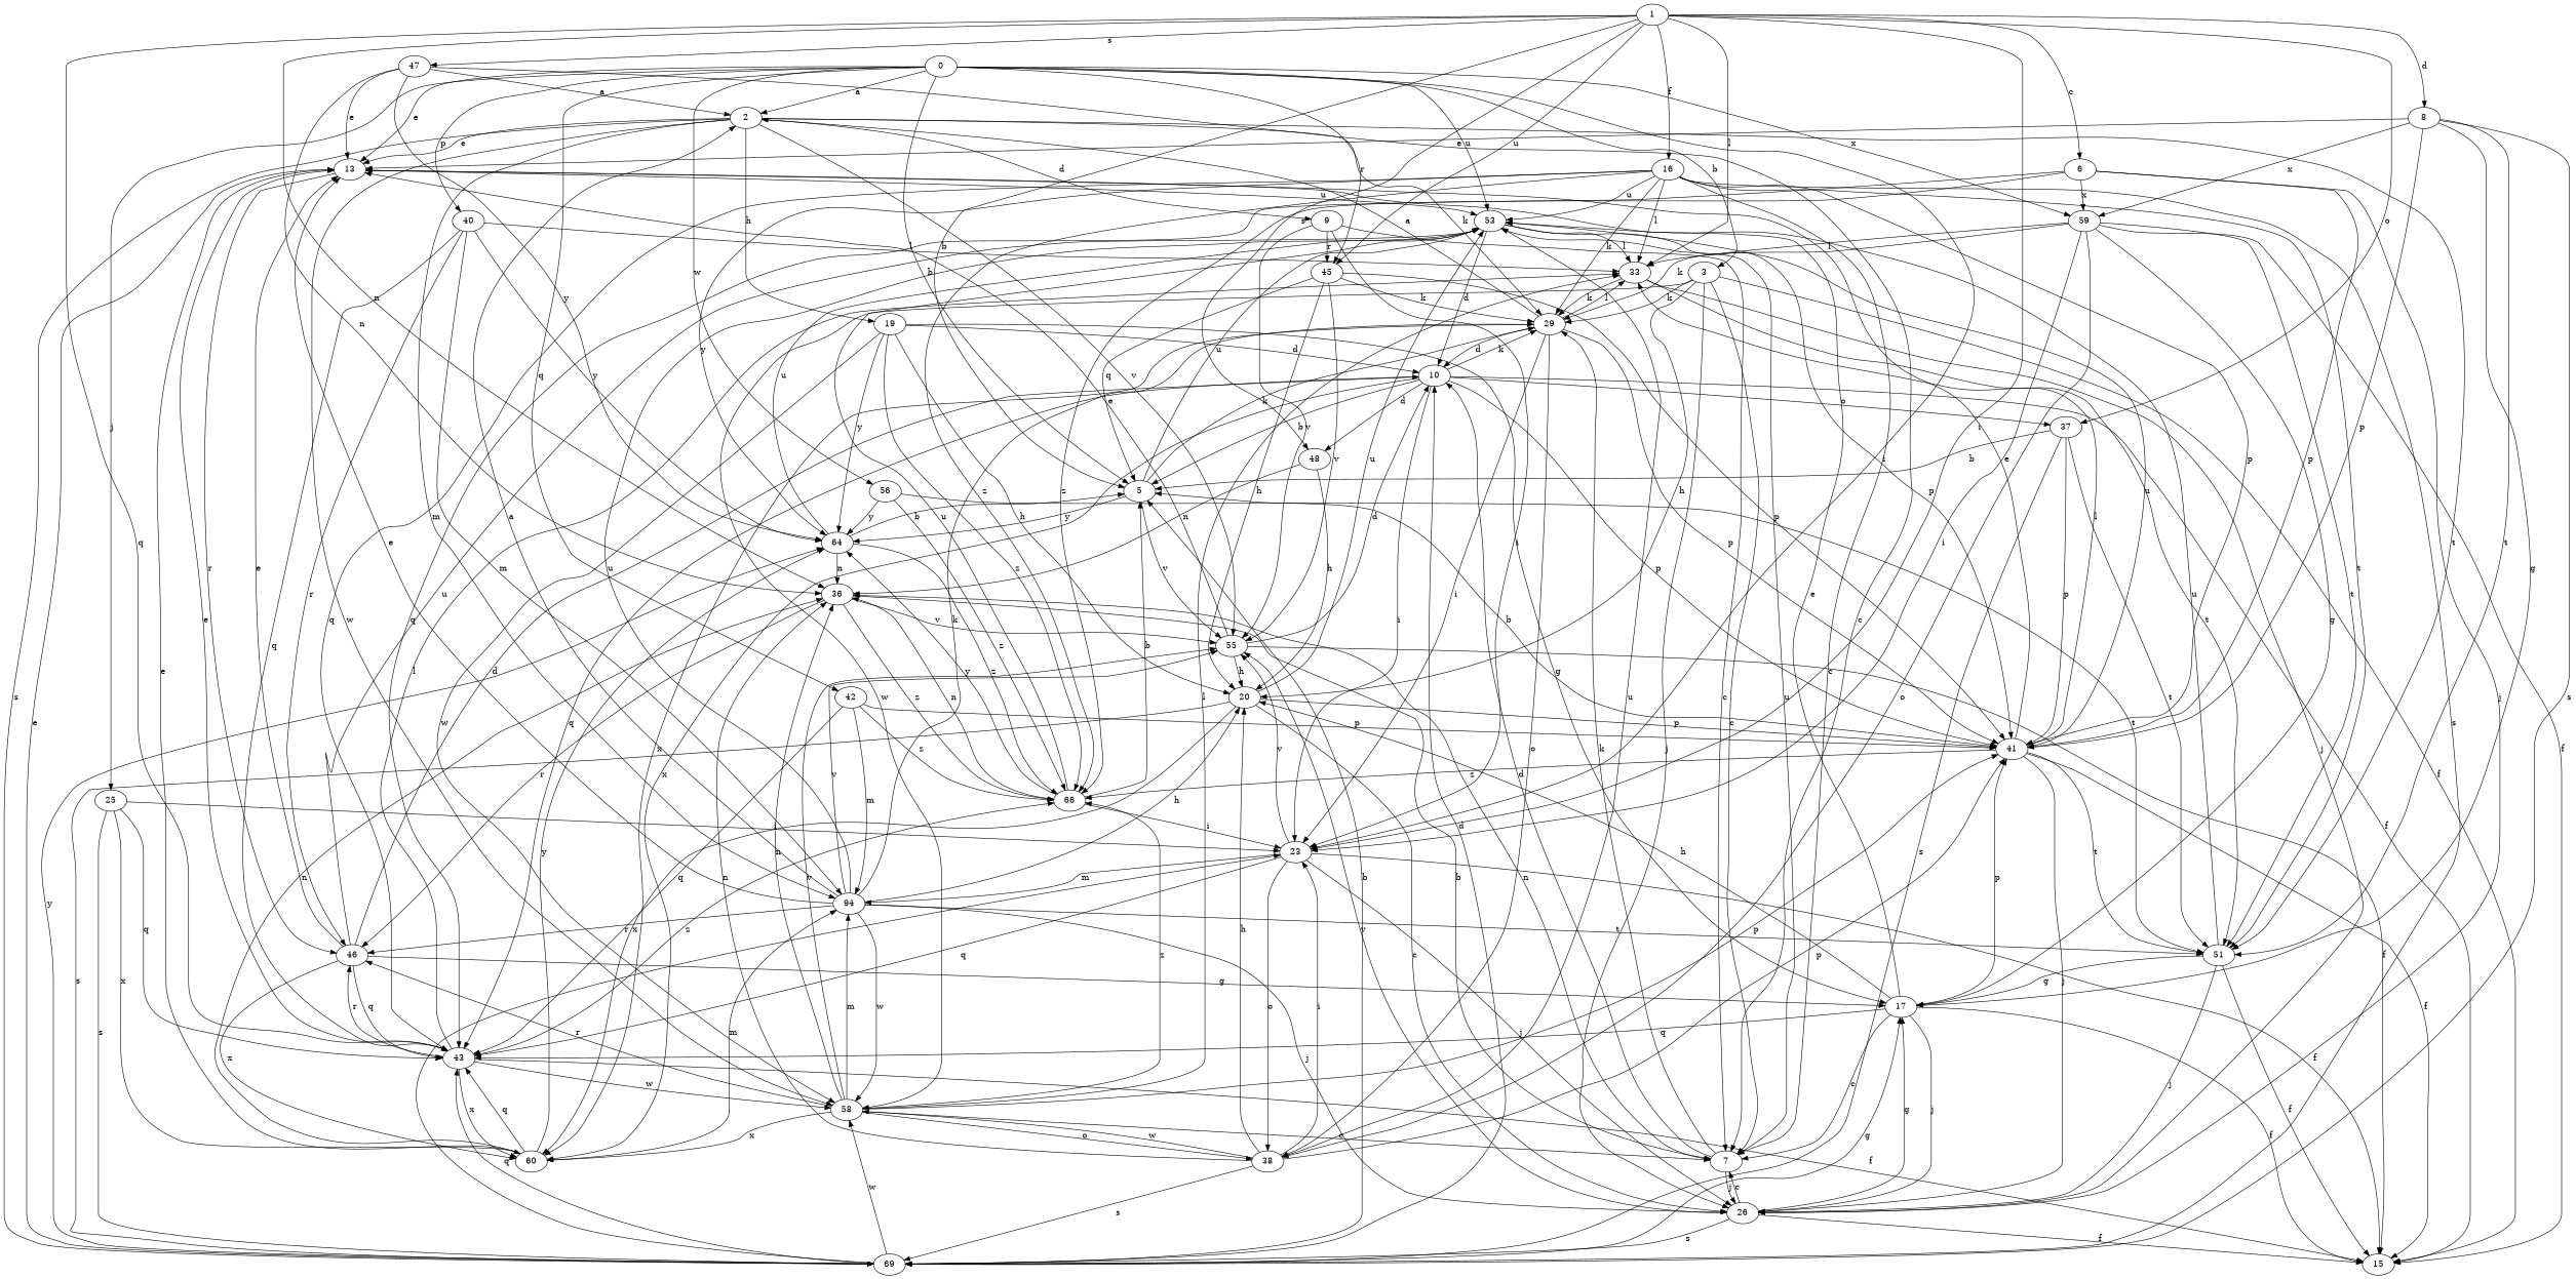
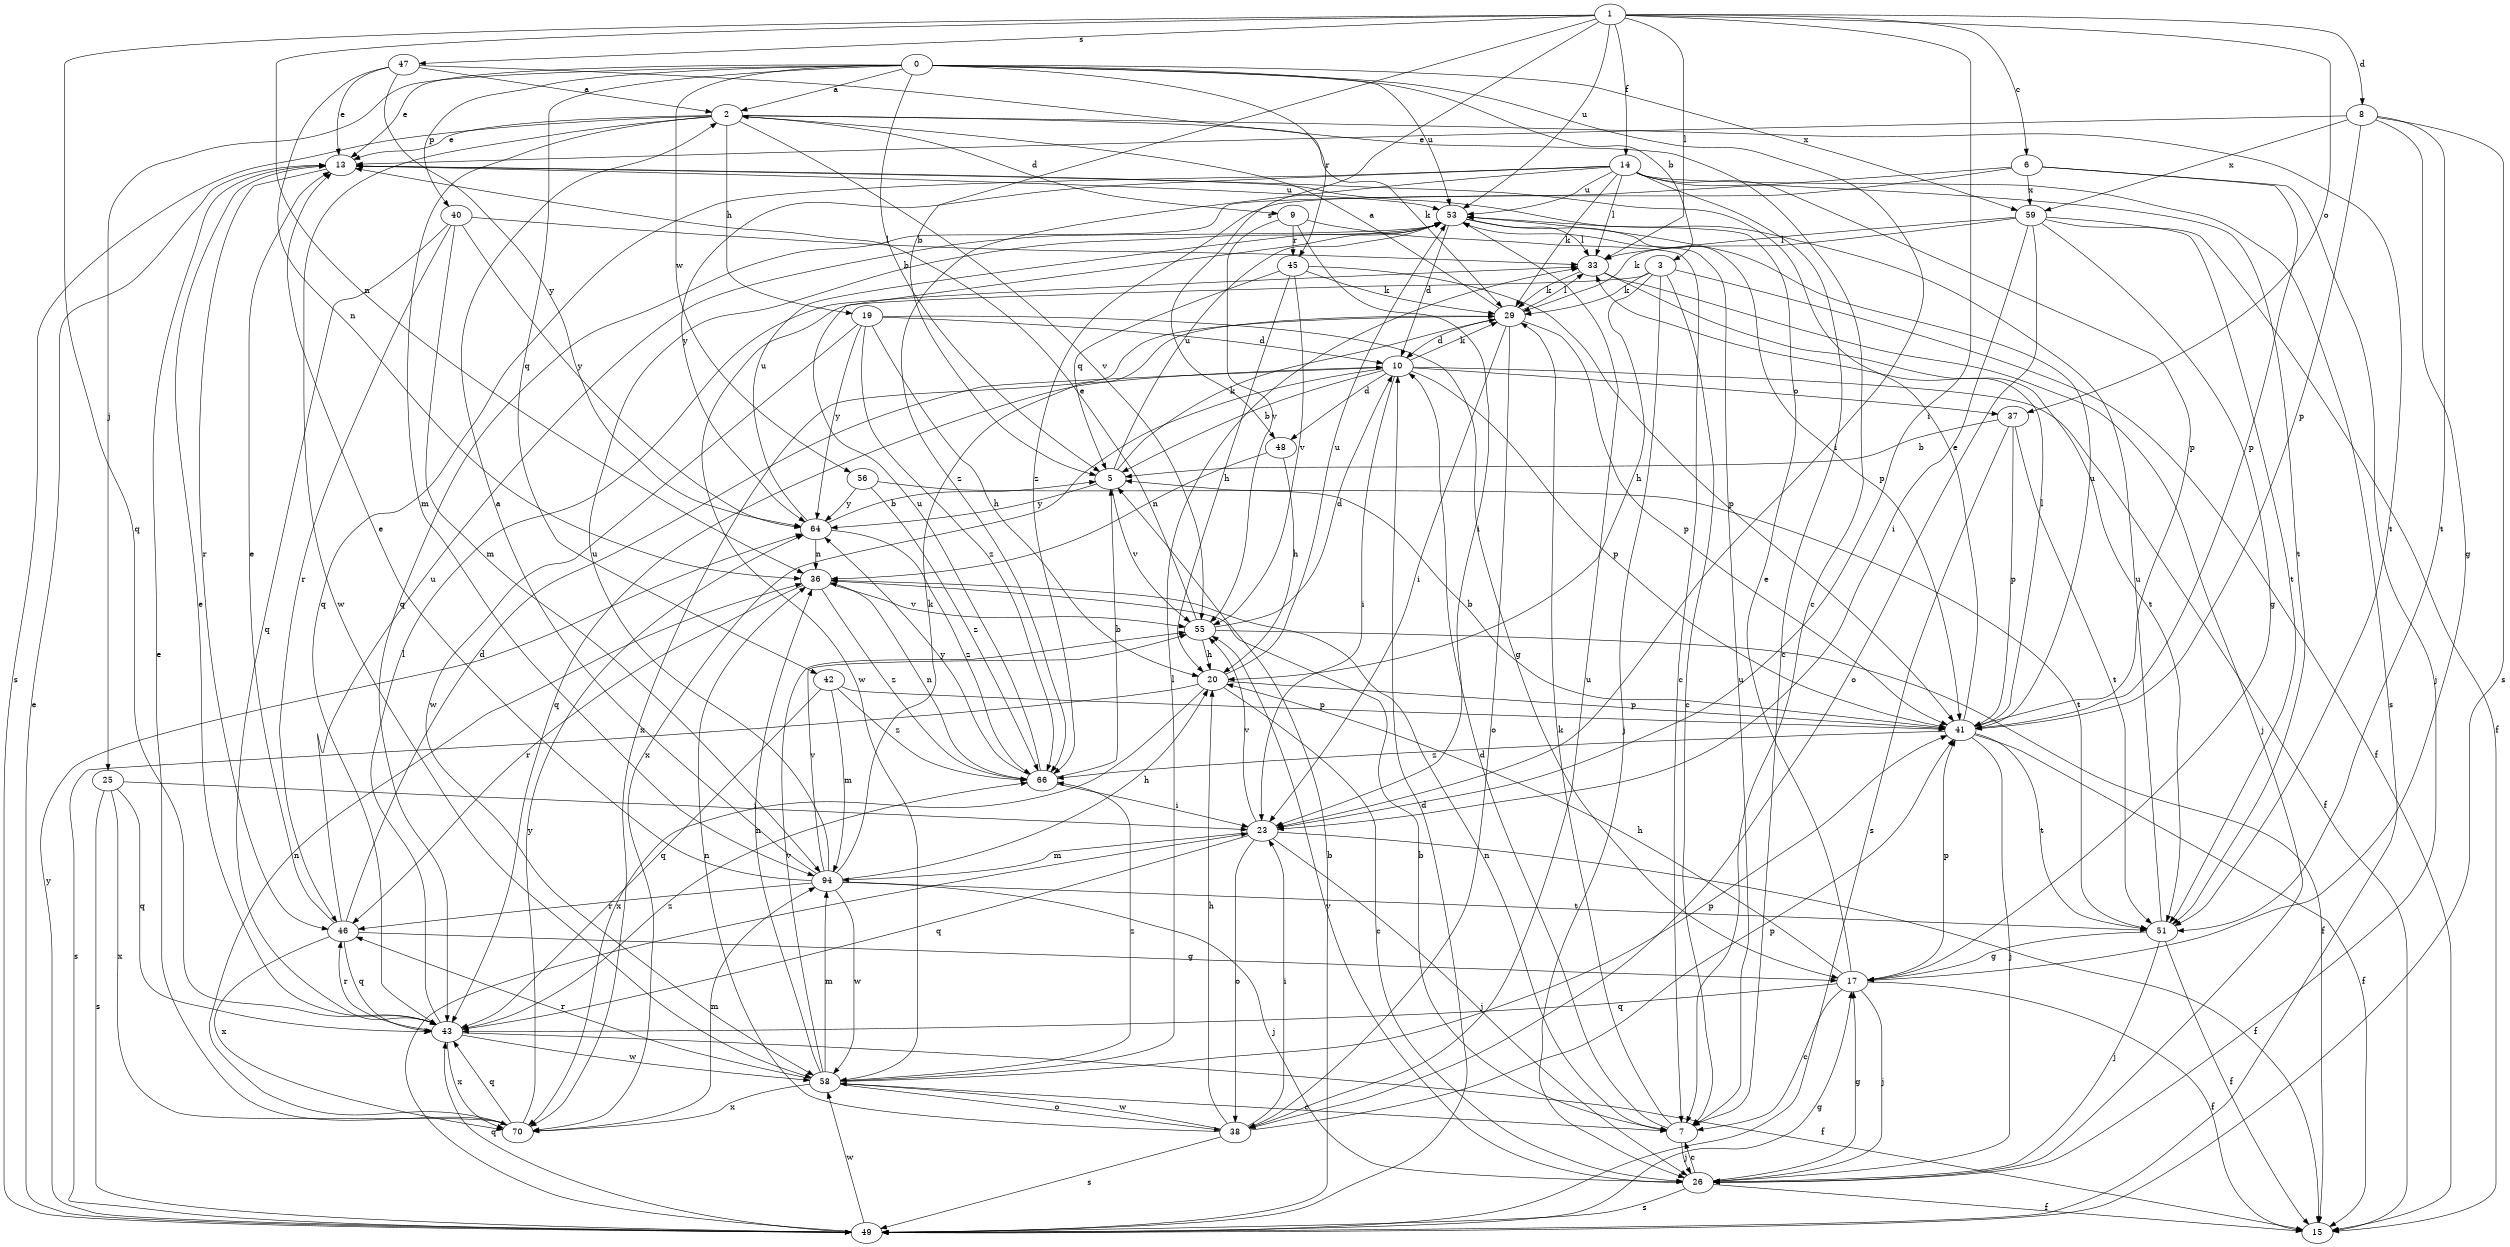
  strict digraph {
    0
    2
    3
    5
    13
    23
    25
    40
    42
    45
    53
    56
    59
    9
    19
    29
    n17 [label=94]
-   49 [label=69]
+   49
    51
    55
    58
    7
    15
    20
    26
    64
    46
    43
    38
-   60
+   60 [label=70]
    n31 [label=33]
    41
    66
    10
    17
    1
    6
    8
-   14 [label=16]
+   14
    36
    37
    47
    48
    0 -> 2 [label=a]
    0 -> 3 [label=b]
    0 -> 5 [label=b]
    0 -> 13 [label=e]
    0 -> 23 [label=i]
    0 -> 25 [label=j]
    0 -> 40 [label=p]
    0 -> 42 [label=q]
    0 -> 45 [label=r]
    0 -> 53 [label=u]
    0 -> 56 [label=w]
    0 -> 59 [label=x]
    2 -> 13 [label=e]
    2 -> 9 [label=d]
    2 -> 19 [label=h]
    2 -> 29 [label=k]
    2 -> n17 [label=m]
    2 -> 49 [label=s]
    2 -> 51 [label=t]
    2 -> 55 [label=v]
    2 -> 58 [label=w]
    3 -> 29 [label=k]
    3 -> 58 [label=w]
    3 -> 7 [label=c]
    3 -> 15 [label=f]
    3 -> 20 [label=h]
    3 -> 26 [label=j]
    5 -> 53 [label=u]
    5 -> 29 [label=k]
    5 -> 55 [label=v]
    5 -> 64 [label=y]
    13 -> 53 [label=u]
    13 -> 46 [label=r]
    23 -> n17 [label=m]
    23 -> 55 [label=v]
    23 -> 15 [label=f]
    23 -> 26 [label=j]
    23 -> 43 [label=q]
    23 -> 38 [label=o]
    25 -> 23 [label=i]
    25 -> 49 [label=s]
    25 -> 43 [label=q]
    25 -> 60 [label=x]
    40 -> n17 [label=m]
    40 -> 64 [label=y]
    40 -> 46 [label=r]
    40 -> 43 [label=q]
    40 -> n31 [label=l]
    42 -> n17 [label=m]
    42 -> 43 [label=q]
    42 -> 41 [label=p]
    42 -> 66 [label=z]
    45 -> 5 [label=q]
    45 -> 29 [label=k]
    45 -> 55 [label=v]
    45 -> 20 [label=h]
    45 -> 41 [label=p]
    53 -> n31 [label=l]
    53 -> 41 [label=p]
    53 -> 10 [label=d]
    56 -> 51 [label=t]
    56 -> 64 [label=y]
    56 -> 66 [label=z]
    59 -> 23 [label=i]
    59 -> 29 [label=k]
    59 -> 51 [label=t]
    59 -> 15 [label=f]
    59 -> 38 [label=o]
    59 -> n31 [label=l]
    59 -> 17 [label=g]
    9 -> 23 [label=i]
    9 -> 45 [label=r]
    9 -> 55 [label=v]
    9 -> 7 [label=c]
    19 -> 58 [label=w]
    19 -> 20 [label=h]
    19 -> 64 [label=y]
    19 -> 66 [label=z]
    19 -> 10 [label=d]
    19 -> 17 [label=g]
    29 -> 2 [label=a]
    29 -> 23 [label=i]
    29 -> 38 [label=o]
    29 -> 60 [label=x]
    29 -> n31 [label=l]
    29 -> 41 [label=p]
    29 -> 10 [label=d]
    n17 -> 2 [label=a]
    n17 -> 13 [label=e]
    n17 -> 53 [label=u]
    n17 -> 29 [label=k]
    n17 -> 51 [label=t]
    n17 -> 55 [label=v]
    n17 -> 58 [label=w]
    n17 -> 20 [label=h]
    n17 -> 26 [label=j]
    n17 -> 46 [label=r]
    49 -> 5 [label=b]
    49 -> 13 [label=e]
    49 -> 23 [label=i]
    49 -> 58 [label=w]
    49 -> 64 [label=y]
    49 -> 43 [label=q]
    49 -> 10 [label=d]
    49 -> 17 [label=g]
    51 -> 53 [label=u]
    51 -> 15 [label=f]
    51 -> 26 [label=j]
    51 -> 17 [label=g]
    55 -> 13 [label=e]
    55 -> 15 [label=f]
    55 -> 20 [label=h]
    55 -> 10 [label=d]
    58 -> n17 [label=m]
    58 -> 55 [label=v]
    58 -> 7 [label=c]
    58 -> 46 [label=r]
    58 -> 38 [label=o]
    58 -> 60 [label=x]
    58 -> n31 [label=l]
    58 -> 41 [label=p]
    58 -> 66 [label=z]
    58 -> 36 [label=n]
    7 -> 53 [label=u]
    7 -> 29 [label=k]
    7 -> 26 [label=j]
    7 -> 10 [label=d]
    7 -> 36 [label=n]
    20 -> 53 [label=u]
    20 -> 49 [label=s]
    20 -> 26 [label=c]
    20 -> 60 [label=x]
    20 -> 41 [label=p]
    26 -> 49 [label=s]
    26 -> 55 [label=v]
    26 -> 7 [label=c]
    26 -> 15 [label=f]
    26 -> 17 [label=g]
    64 -> 5 [label=b]
    64 -> 53 [label=u]
    64 -> 66 [label=z]
    64 -> 36 [label=n]
    46 -> 13 [label=e]
    46 -> 53 [label=u]
    46 -> 43 [label=q]
    46 -> 60 [label=x]
    46 -> 10 [label=d]
    46 -> 17 [label=g]
    43 -> 13 [label=e]
    43 -> 58 [label=w]
    43 -> 15 [label=f]
    43 -> 46 [label=r]
    43 -> 60 [label=x]
    43 -> n31 [label=l]
    43 -> 66 [label=z]
    38 -> 23 [label=i]
    38 -> 53 [label=u]
    38 -> 49 [label=s]
    38 -> 58 [label=w]
    38 -> 20 [label=h]
    38 -> 41 [label=p]
    38 -> 36 [label=n]
    60 -> 13 [label=e]
    60 -> n17 [label=m]
    60 -> 64 [label=y]
    60 -> 43 [label=q]
    60 -> 36 [label=n]
    n31 -> 29 [label=k]
    n31 -> 51 [label=t]
    n31 -> 26 [label=j]
    41 -> 5 [label=b]
    41 -> 13 [label=e]
    41 -> 53 [label=u]
    41 -> 51 [label=t]
    41 -> 15 [label=f]
    41 -> 26 [label=j]
    41 -> n31 [label=l]
    41 -> 66 [label=z]
    66 -> 5 [label=b]
    66 -> 23 [label=i]
    66 -> 53 [label=u]
    66 -> 64 [label=y]
    66 -> 36 [label=n]
    10 -> 5 [label=b]
    10 -> 23 [label=i]
    10 -> 29 [label=k]
    10 -> 15 [label=f]
    10 -> 43 [label=q]
    10 -> 60 [label=x]
    10 -> 41 [label=p]
    10 -> 37 [label=o]
    10 -> 48 [label=d]
    17 -> 13 [label=e]
    17 -> 7 [label=c]
    17 -> 15 [label=f]
    17 -> 20 [label=h]
    17 -> 26 [label=j]
    17 -> 43 [label=q]
    17 -> 41 [label=p]
    1 -> 5 [label=b]
    1 -> 23 [label=i]
-   1 -> 45 [label=u]
+   1 -> 53 [label=u]
    1 -> 43 [label=q]
    1 -> n31 [label=l]
    1 -> 6 [label=c]
    1 -> 8 [label=d]
    1 -> 14 [label=f]
    1 -> 36 [label=n]
    1 -> 37 [label=o]
    1 -> 47 [label=s]
    1 -> 48 [label=s]
    6 -> 59 [label=x]
    6 -> 26 [label=j]
    6 -> 43 [label=q]
    6 -> 41 [label=p]
    6 -> 66 [label=z]
    8 -> 13 [label=e]
    8 -> 59 [label=x]
    8 -> 49 [label=s]
    8 -> 51 [label=t]
    8 -> 41 [label=p]
    8 -> 17 [label=g]
    14 -> 53 [label=u]
    14 -> 29 [label=k]
    14 -> 49 [label=s]
    14 -> 51 [label=t]
    14 -> 7 [label=c]
    14 -> 64 [label=y]
    14 -> 43 [label=q]
    14 -> n31 [label=l]
    14 -> 41 [label=p]
    14 -> 66 [label=z]
    36 -> 55 [label=v]
    36 -> 7 [label=b]
    36 -> 46 [label=r]
    36 -> 66 [label=z]
    37 -> 5 [label=b]
    37 -> 49 [label=s]
    37 -> 51 [label=t]
    37 -> 41 [label=p]
    47 -> 2 [label=a]
    47 -> 13 [label=e]
    47 -> 7 [label=c]
    47 -> 64 [label=y]
    47 -> 36 [label=n]
    48 -> 20 [label=h]
    48 -> 36 [label=n]
  }
